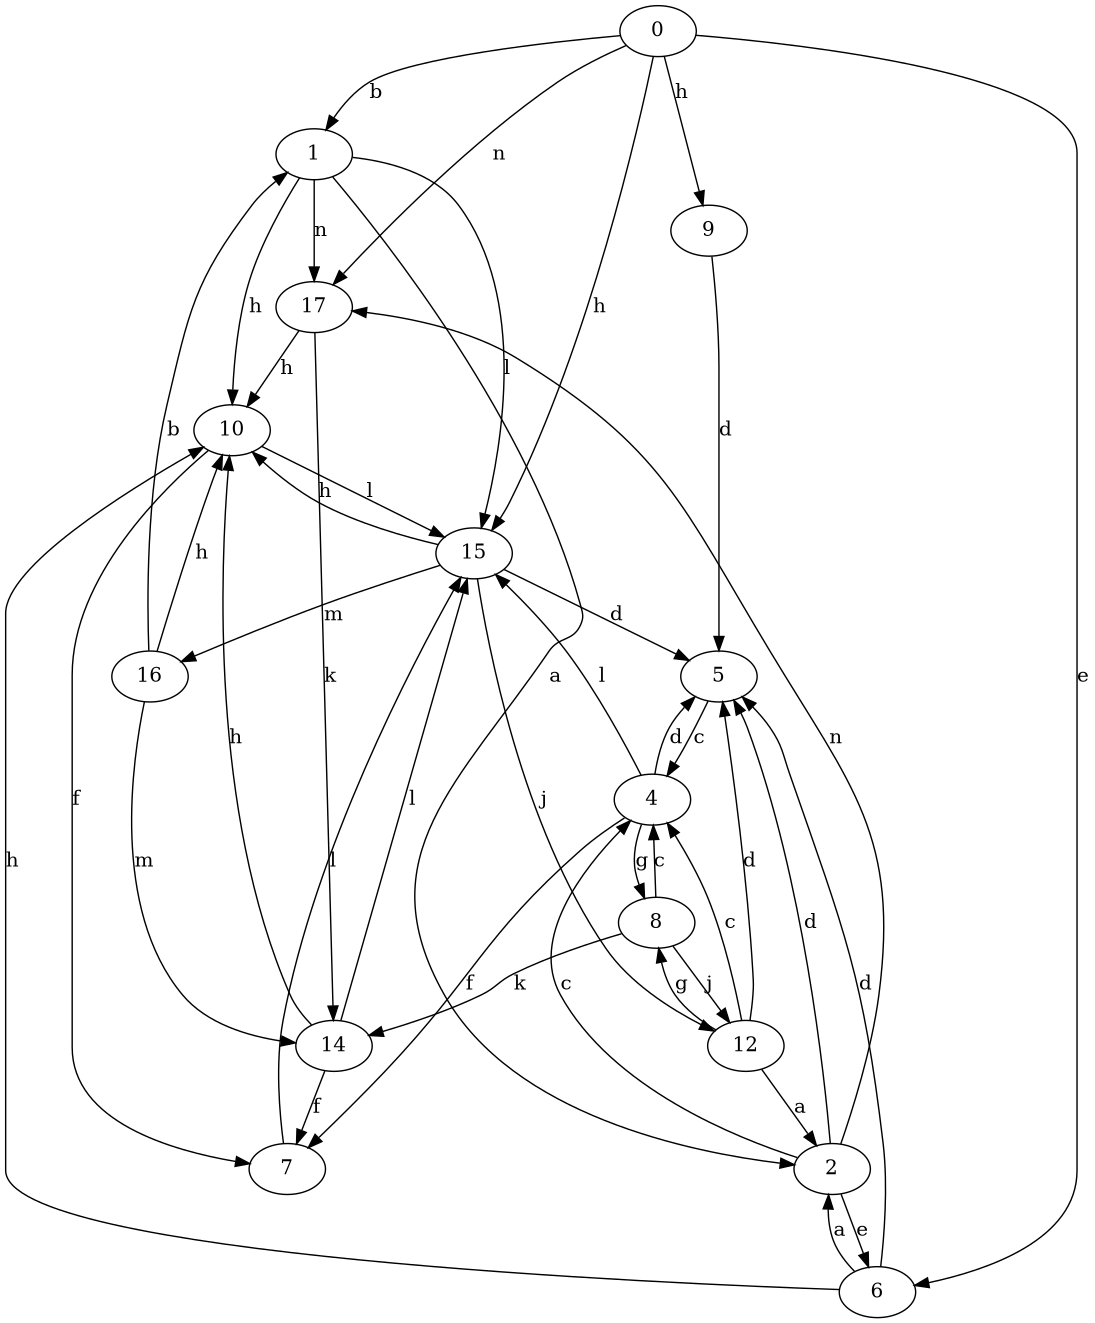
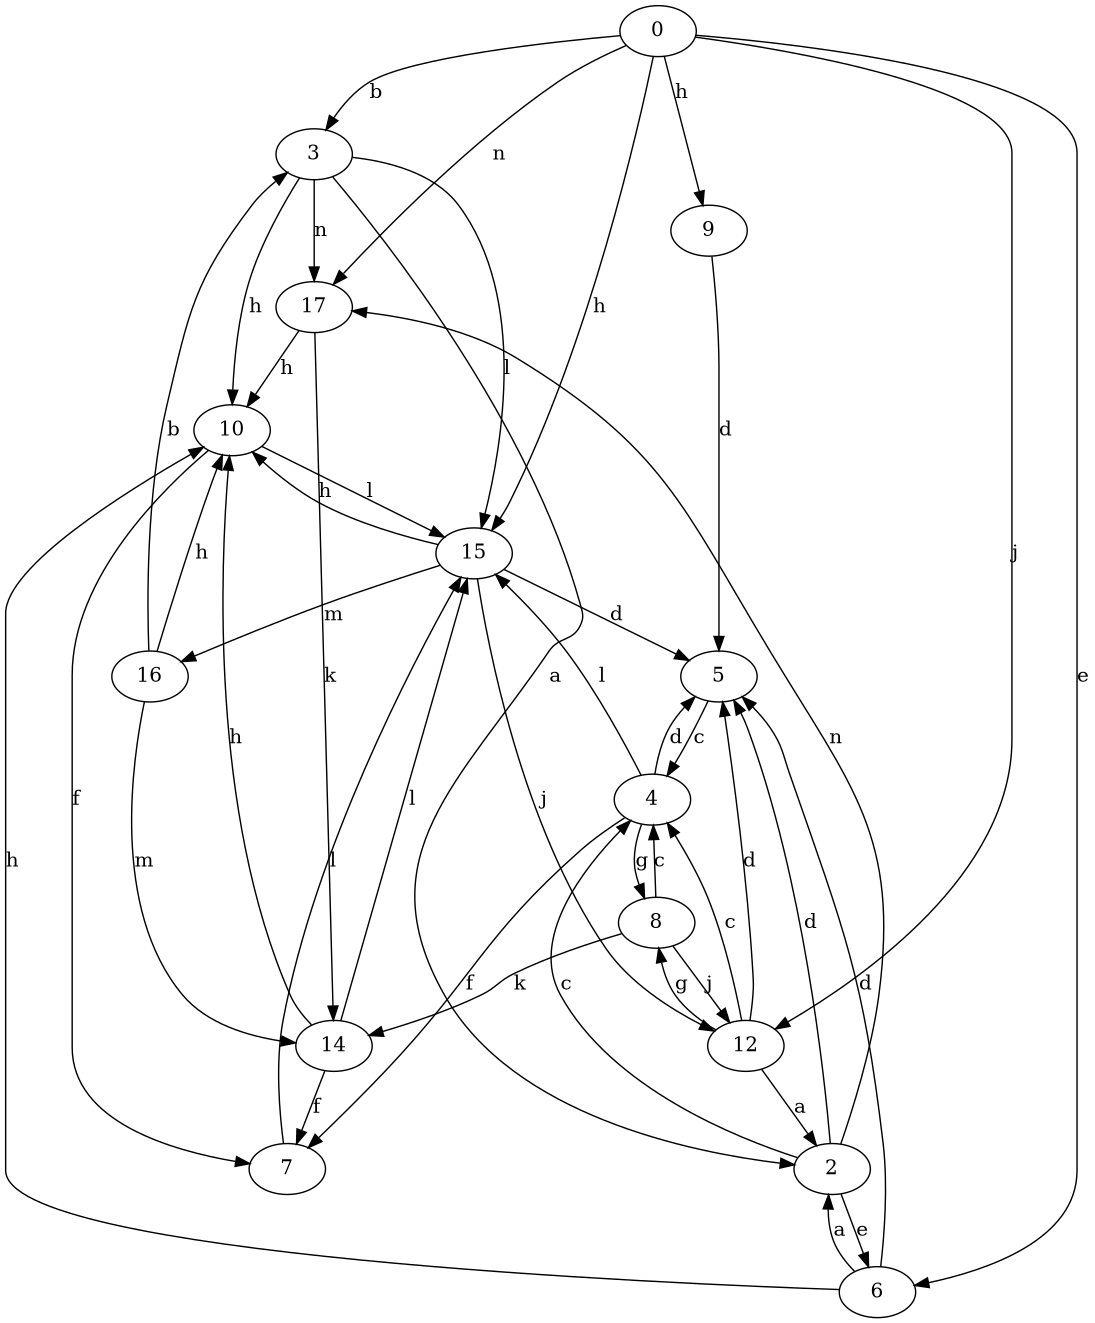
  strict digraph {
-   3 [label=1]
+   3
    17
    2
    10
    15
    14
    4
    5
    6
    7
    8
    12
    16
    9
    0
    3 -> 17 [label=n]
    3 -> 2 [label=a]
    3 -> 10 [label=h]
    3 -> 15 [label=l]
    17 -> 10 [label=h]
    17 -> 14 [label=k]
    2 -> 17 [label=n]
    2 -> 4 [label=c]
    2 -> 5 [label=d]
    2 -> 6 [label=e]
    10 -> 15 [label=l]
    10 -> 7 [label=f]
    15 -> 10 [label=h]
    15 -> 5 [label=d]
    15 -> 12 [label=j]
    15 -> 16 [label=m]
    14 -> 10 [label=h]
    14 -> 15 [label=l]
    14 -> 7 [label=f]
    4 -> 15 [label=l]
    4 -> 5 [label=d]
    4 -> 7 [label=f]
    4 -> 8 [label=g]
    5 -> 4 [label=c]
    6 -> 2 [label=a]
    6 -> 10 [label=h]
    6 -> 5 [label=d]
    7 -> 15 [label=l]
    8 -> 14 [label=k]
    8 -> 4 [label=c]
    8 -> 12 [label=j]
    12 -> 2 [label=a]
    12 -> 4 [label=c]
    12 -> 5 [label=d]
    12 -> 8 [label=g]
    16 -> 3 [label=b]
    16 -> 10 [label=h]
    16 -> 14 [label=m]
    9 -> 5 [label=d]
    0 -> 3 [label=b]
    0 -> 17 [label=n]
    0 -> 15 [label=h]
    0 -> 6 [label=e]
+   0 -> 12 [label=j]
    0 -> 9 [label=h]
  }
